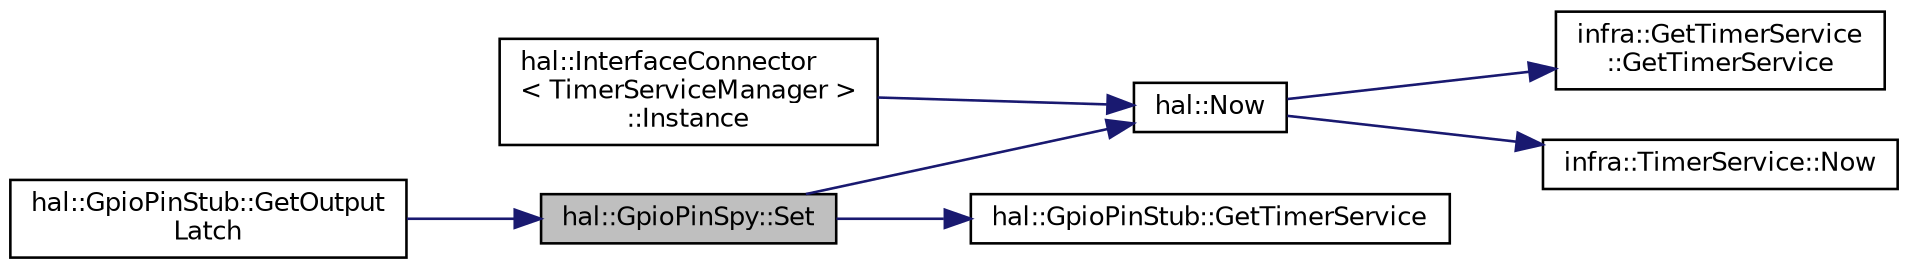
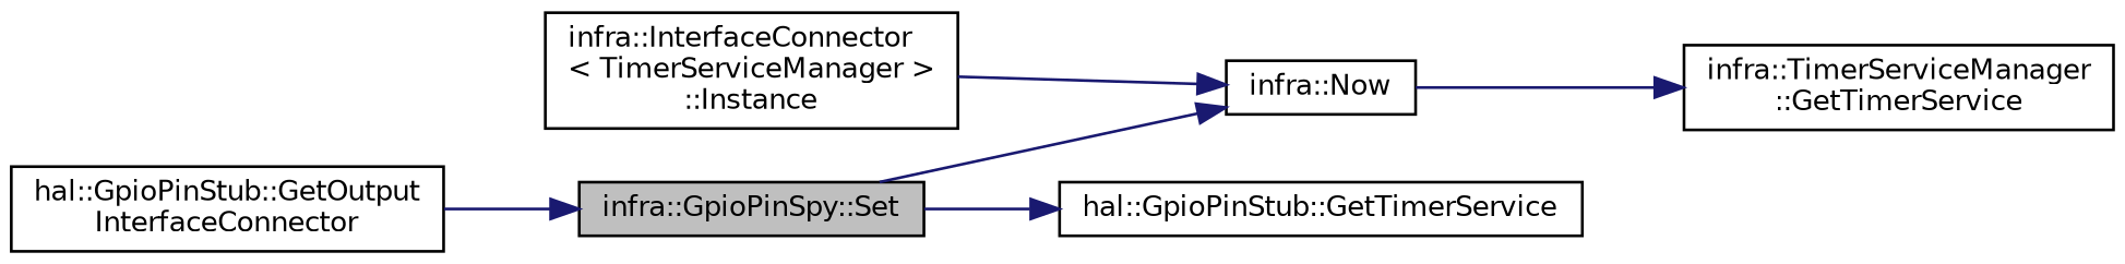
  digraph {
    rankdir=LR
    node [color=black fillcolor=white fontname=Helvetica fontsize=10 shape=record style=filled]
    edge [color=midnightblue fontname=Helvetica fontsize=10 labelfontname=Helvetica labelfontsize=10 style=solid]
-   n1 [fillcolor=grey75 fontcolor=black height=0.2 label="hal::GpioPinSpy::Set" width=0.4]
-   n2 [height=0.2 label="hal::Now" width=0.4]
+   n1 [fillcolor=grey75 fontcolor=black height=0.2 label="infra::GpioPinSpy::Set" width=0.4]
+   n2 [height=0.2 label="infra::Now" width=0.4]
    n3 [height=0.2 label="hal::GpioPinStub::GetTimerService" width=0.4]
-   n4 [height=0.2 label="hal::GpioPinStub::GetOutput\lLatch" width=0.4]
-   n5 [height=0.2 label="infra::GetTimerService\l::GetTimerService" width=0.4]
-   n6 [height=0.2 label="infra::TimerService::Now" width=0.4]
-   n7 [height=0.2 label="hal::InterfaceConnector\l\< TimerServiceManager \>\l::Instance" width=0.4]
+   n4 [height=0.2 label="hal::GpioPinStub::GetOutput\lInterfaceConnector" width=0.4]
+   n5 [height=0.2 label="infra::TimerServiceManager\l::GetTimerService" width=0.4]
+   n7 [height=0.2 label="infra::InterfaceConnector\l\< TimerServiceManager \>\l::Instance" width=0.4]
    n1 -> n2
    n1 -> n3
    n2 -> n5
-   n2 -> n6
    n4 -> n1
    n7 -> n2
  }
